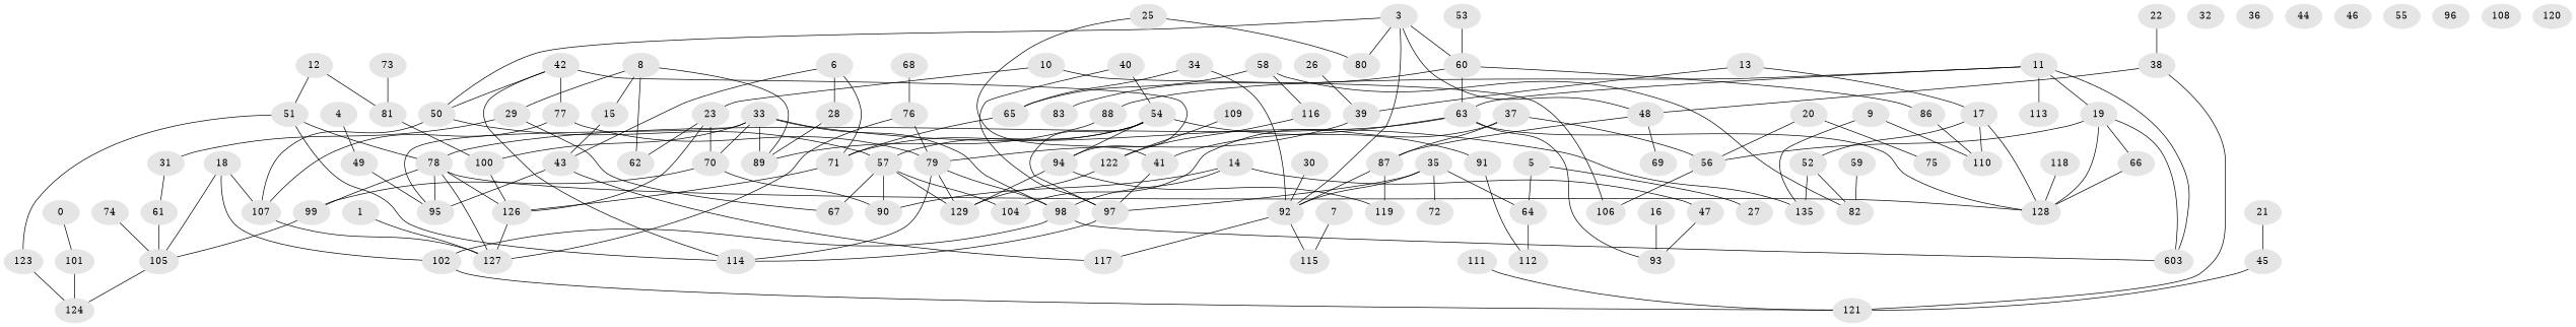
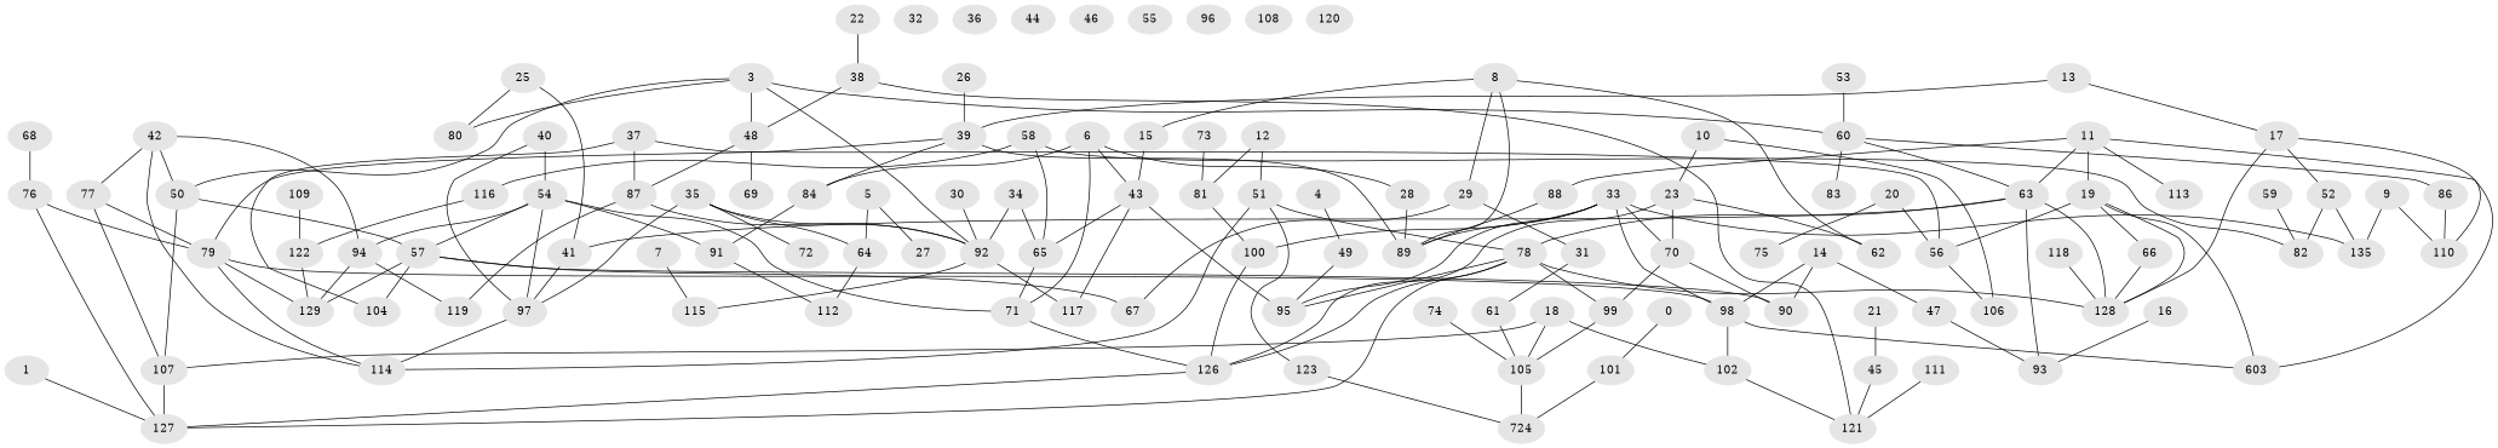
  graph {
    node [color=gray90 style=filled]
    1
    127
    n3 [label=0]
    101
-   124
+   124 [label=724]
    3
    48
    50
    60
    80
    92
    87
    69
    107
    57
    63
    83
    86
    115
    117
    4
    49
    95
    5
    27
    64
    112
    6
    28
    43
    71
+   84
    89
    65
    126
    91
    7
    8
    15
    29
    62
    31
    67
    9
    110
    n46 [label=135]
    10
    23
    106
    70
    11
    19
    88
    n54 [label=603]
    113
    128
    56
    66
    93
    41
    78
    12
    51
    81
    114
    123
    100
    13
    17
    39
    52
    79
    14
    47
    90
    98
    102
    16
    97
    82
    18
    105
    121
    20
    75
    21
    45
    22
    38
    99
    25
    26
    61
    30
    32
    33
    34
    35
    72
    36
    37
    104
    119
    129
    40
    54
    94
    42
    77
    44
    46
    53
    55
    58
    116
    122
    59
    68
    76
    73
    74
    96
    108
    109
    111
    118
    120
    1 -- 127
    n3 -- 101
    101 -- 124
    3 -- 48
    3 -- 50
    3 -- 60
    3 -- 80
    3 -- 92
    48 -- 87
    48 -- 69
    50 -- 107
    50 -- 57
    60 -- 63
    60 -- 83
    60 -- 86
    92 -- 115
    92 -- 117
    87 -- 92
    87 -- 119
    107 -- 127
    57 -- 67
    57 -- 90
    57 -- 104
    57 -- 129
    63 -- 128
    63 -- 93
    63 -- 41
    63 -- 78
    86 -- 110
    4 -- 49
    49 -- 95
    5 -- 27
    5 -- 64
    64 -- 112
    6 -- 28
    6 -- 43
    6 -- 71
+   6 -- 84
    28 -- 89
    43 -- 117
    43 -- 95
+   43 -- 65
    71 -- 126
+   84 -- 91
    65 -- 71
    126 -- 127
    91 -- 112
    7 -- 115
    8 -- 89
    8 -- 15
    8 -- 29
    8 -- 62
    15 -- 43
    29 -- 31
    29 -- 67
    31 -- 61
    9 -- 110
    9 -- n46
    10 -- 23
    10 -- 106
    23 -- 126
    23 -- 62
    23 -- 70
    70 -- 90
    70 -- 99
    11 -- 63
    11 -- 19
    11 -- 88
    11 -- n54
    11 -- 113
    19 -- n54
    19 -- 128
    19 -- 56
    19 -- 66
    88 -- 89
    56 -- 106
    66 -- 128
    41 -- 97
    78 -- 127
    78 -- 95
    78 -- 126
    78 -- 128
    78 -- 99
    12 -- 51
    12 -- 81
    51 -- 78
    51 -- 114
    51 -- 123
    81 -- 100
    123 -- 124
    100 -- 126
    13 -- 17
    13 -- 39
    17 -- 110
    17 -- 128
    17 -- 52
+   39 -- 84
+   39 -- 89
    39 -- 79
    52 -- n46
    52 -- 82
    79 -- 114
    79 -- 98
    79 -- 129
    14 -- 47
    14 -- 90
    14 -- 98
    47 -- 93
    98 -- n54
    98 -- 102
    102 -- 121
    16 -- 93
    97 -- 114
    18 -- 107
    18 -- 102
    18 -- 105
    105 -- 124
    20 -- 56
    20 -- 75
    21 -- 45
    45 -- 121
    22 -- 38
    38 -- 48
    38 -- 121
    99 -- 105
    25 -- 80
    25 -- 41
    26 -- 39
    61 -- 105
    30 -- 92
    33 -- 95
    33 -- 89
    33 -- n46
    33 -- 70
    33 -- 100
    33 -- 98
    34 -- 92
    34 -- 65
    35 -- 92
    35 -- 64
    35 -- 97
    35 -- 72
    37 -- 87
    37 -- 56
    37 -- 104
    40 -- 97
    40 -- 54
    54 -- 57
    54 -- 71
    54 -- 91
    54 -- 97
    54 -- 94
    94 -- 119
    94 -- 129
    42 -- 50
    42 -- 114
    42 -- 94
    42 -- 77
    77 -- 107
    77 -- 79
    53 -- 60
    58 -- 65
    58 -- 82
    58 -- 116
    116 -- 122
    122 -- 129
    59 -- 82
    68 -- 76
    76 -- 127
    76 -- 79
    73 -- 81
    74 -- 105
    109 -- 122
    111 -- 121
    118 -- 128
  }
